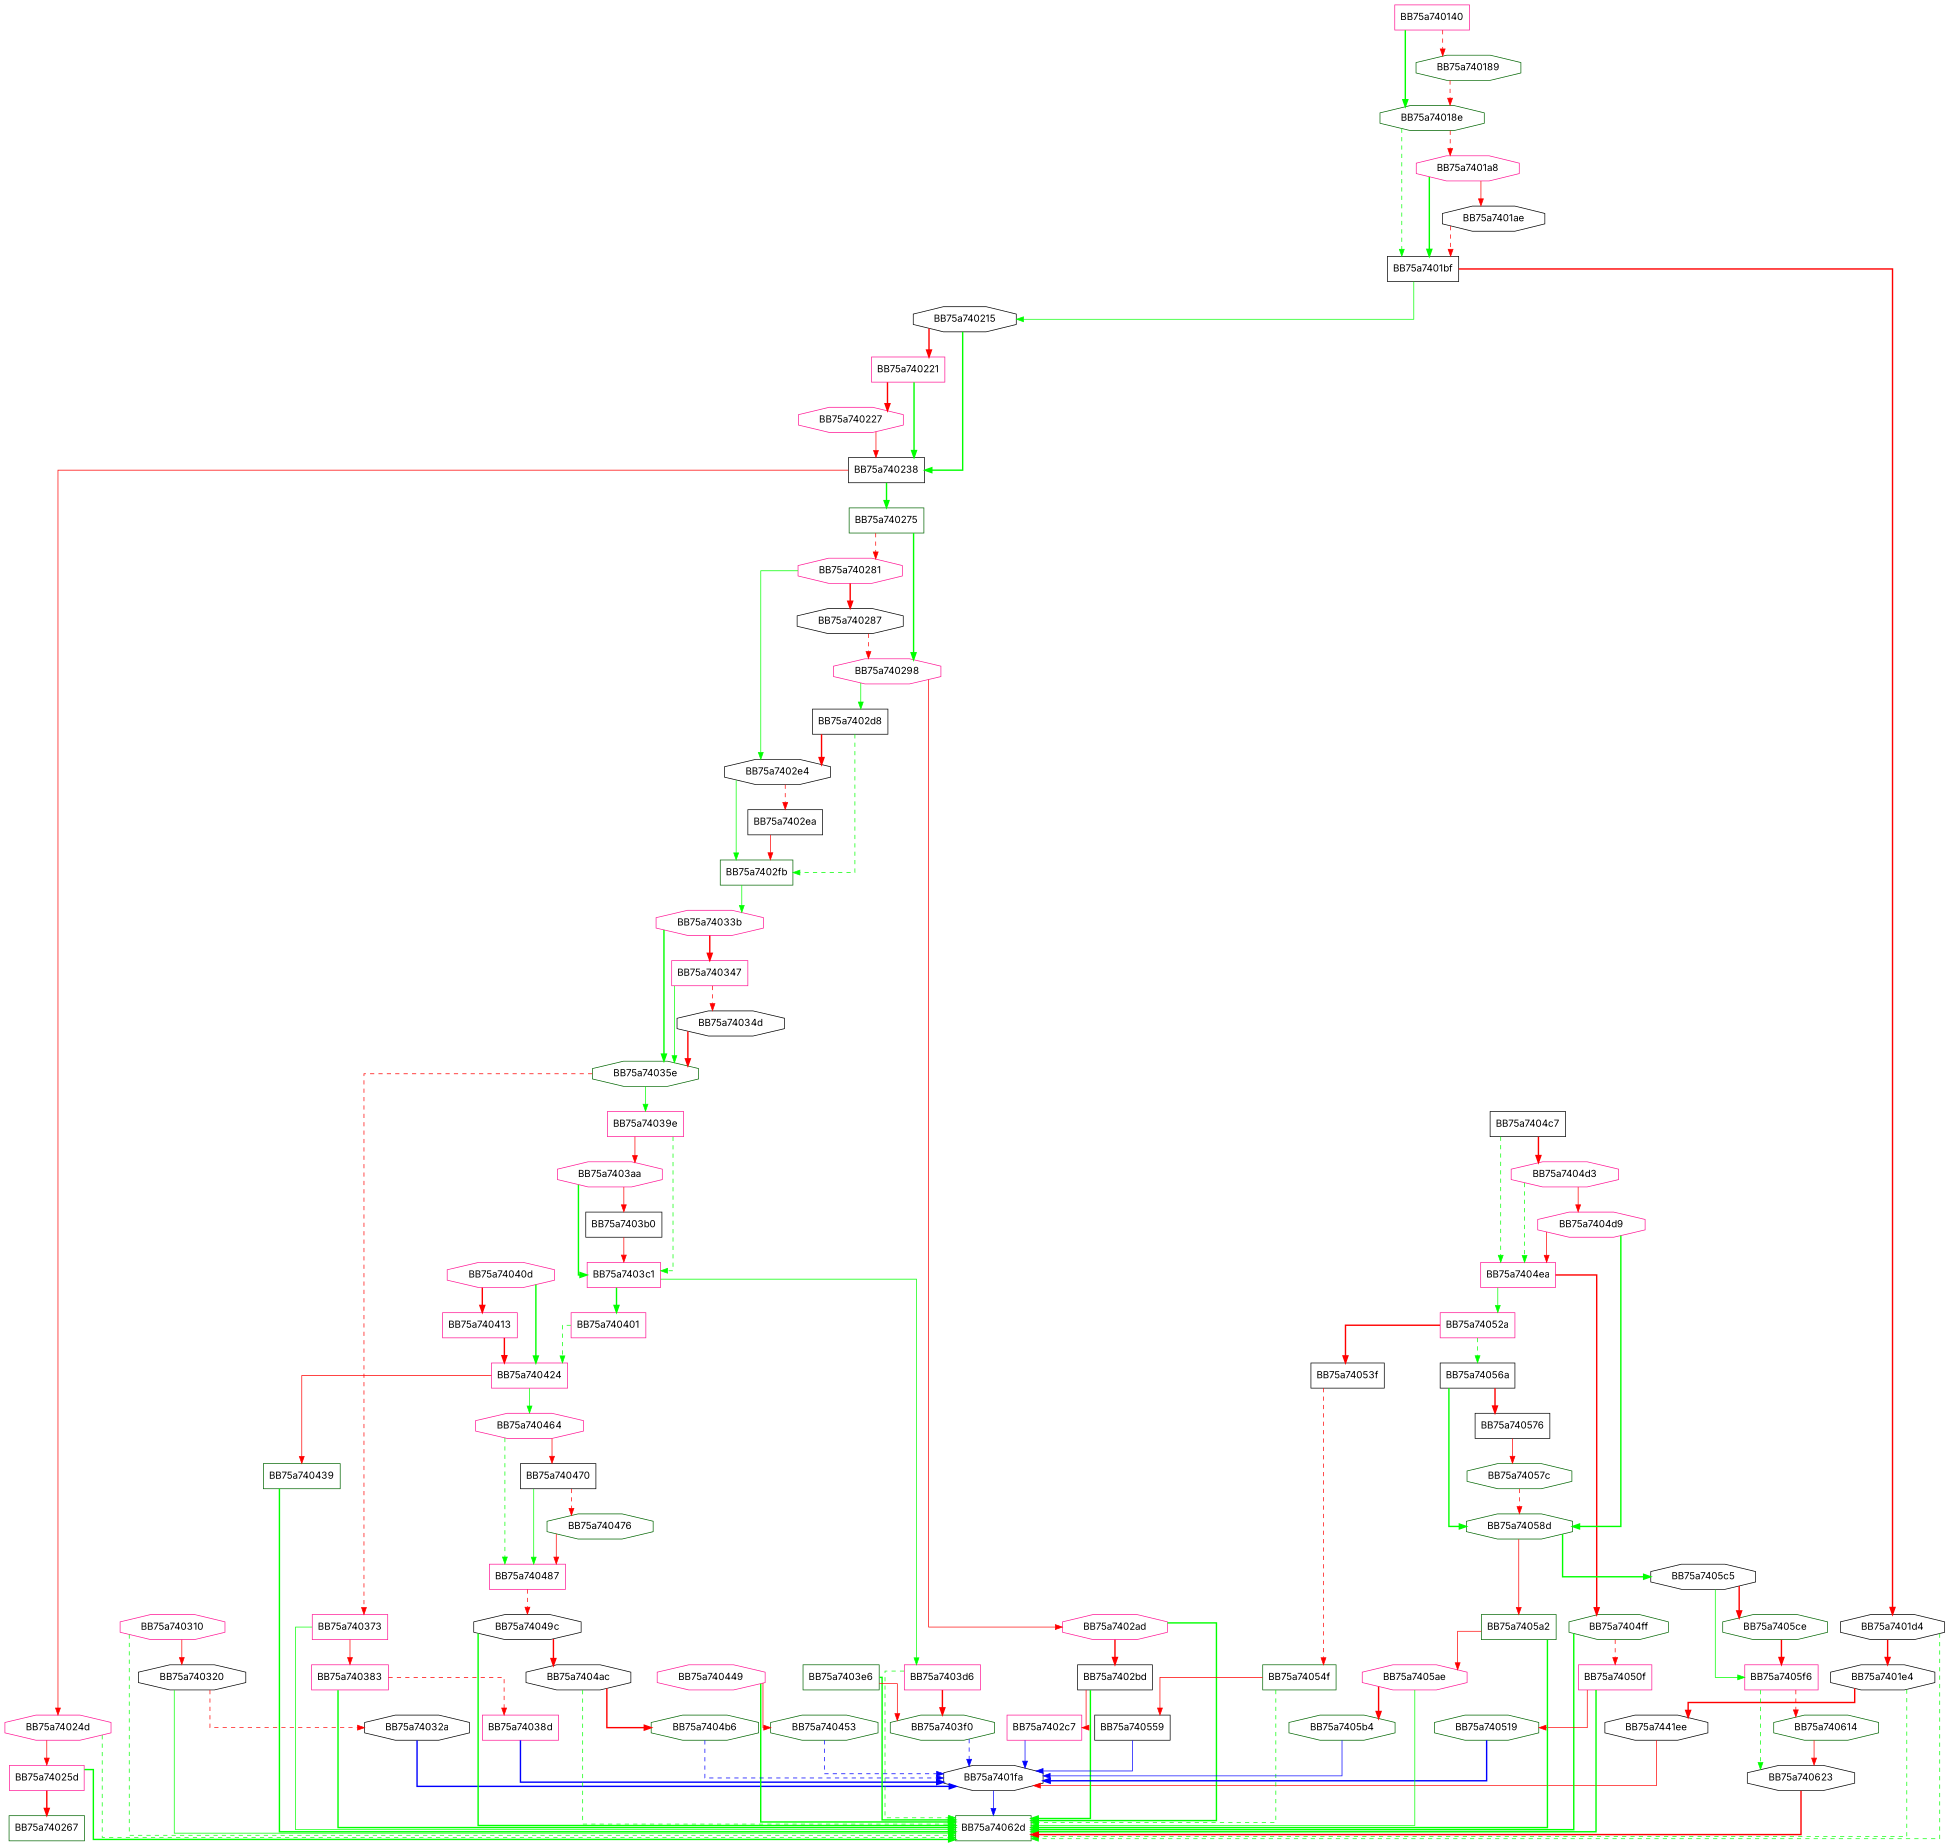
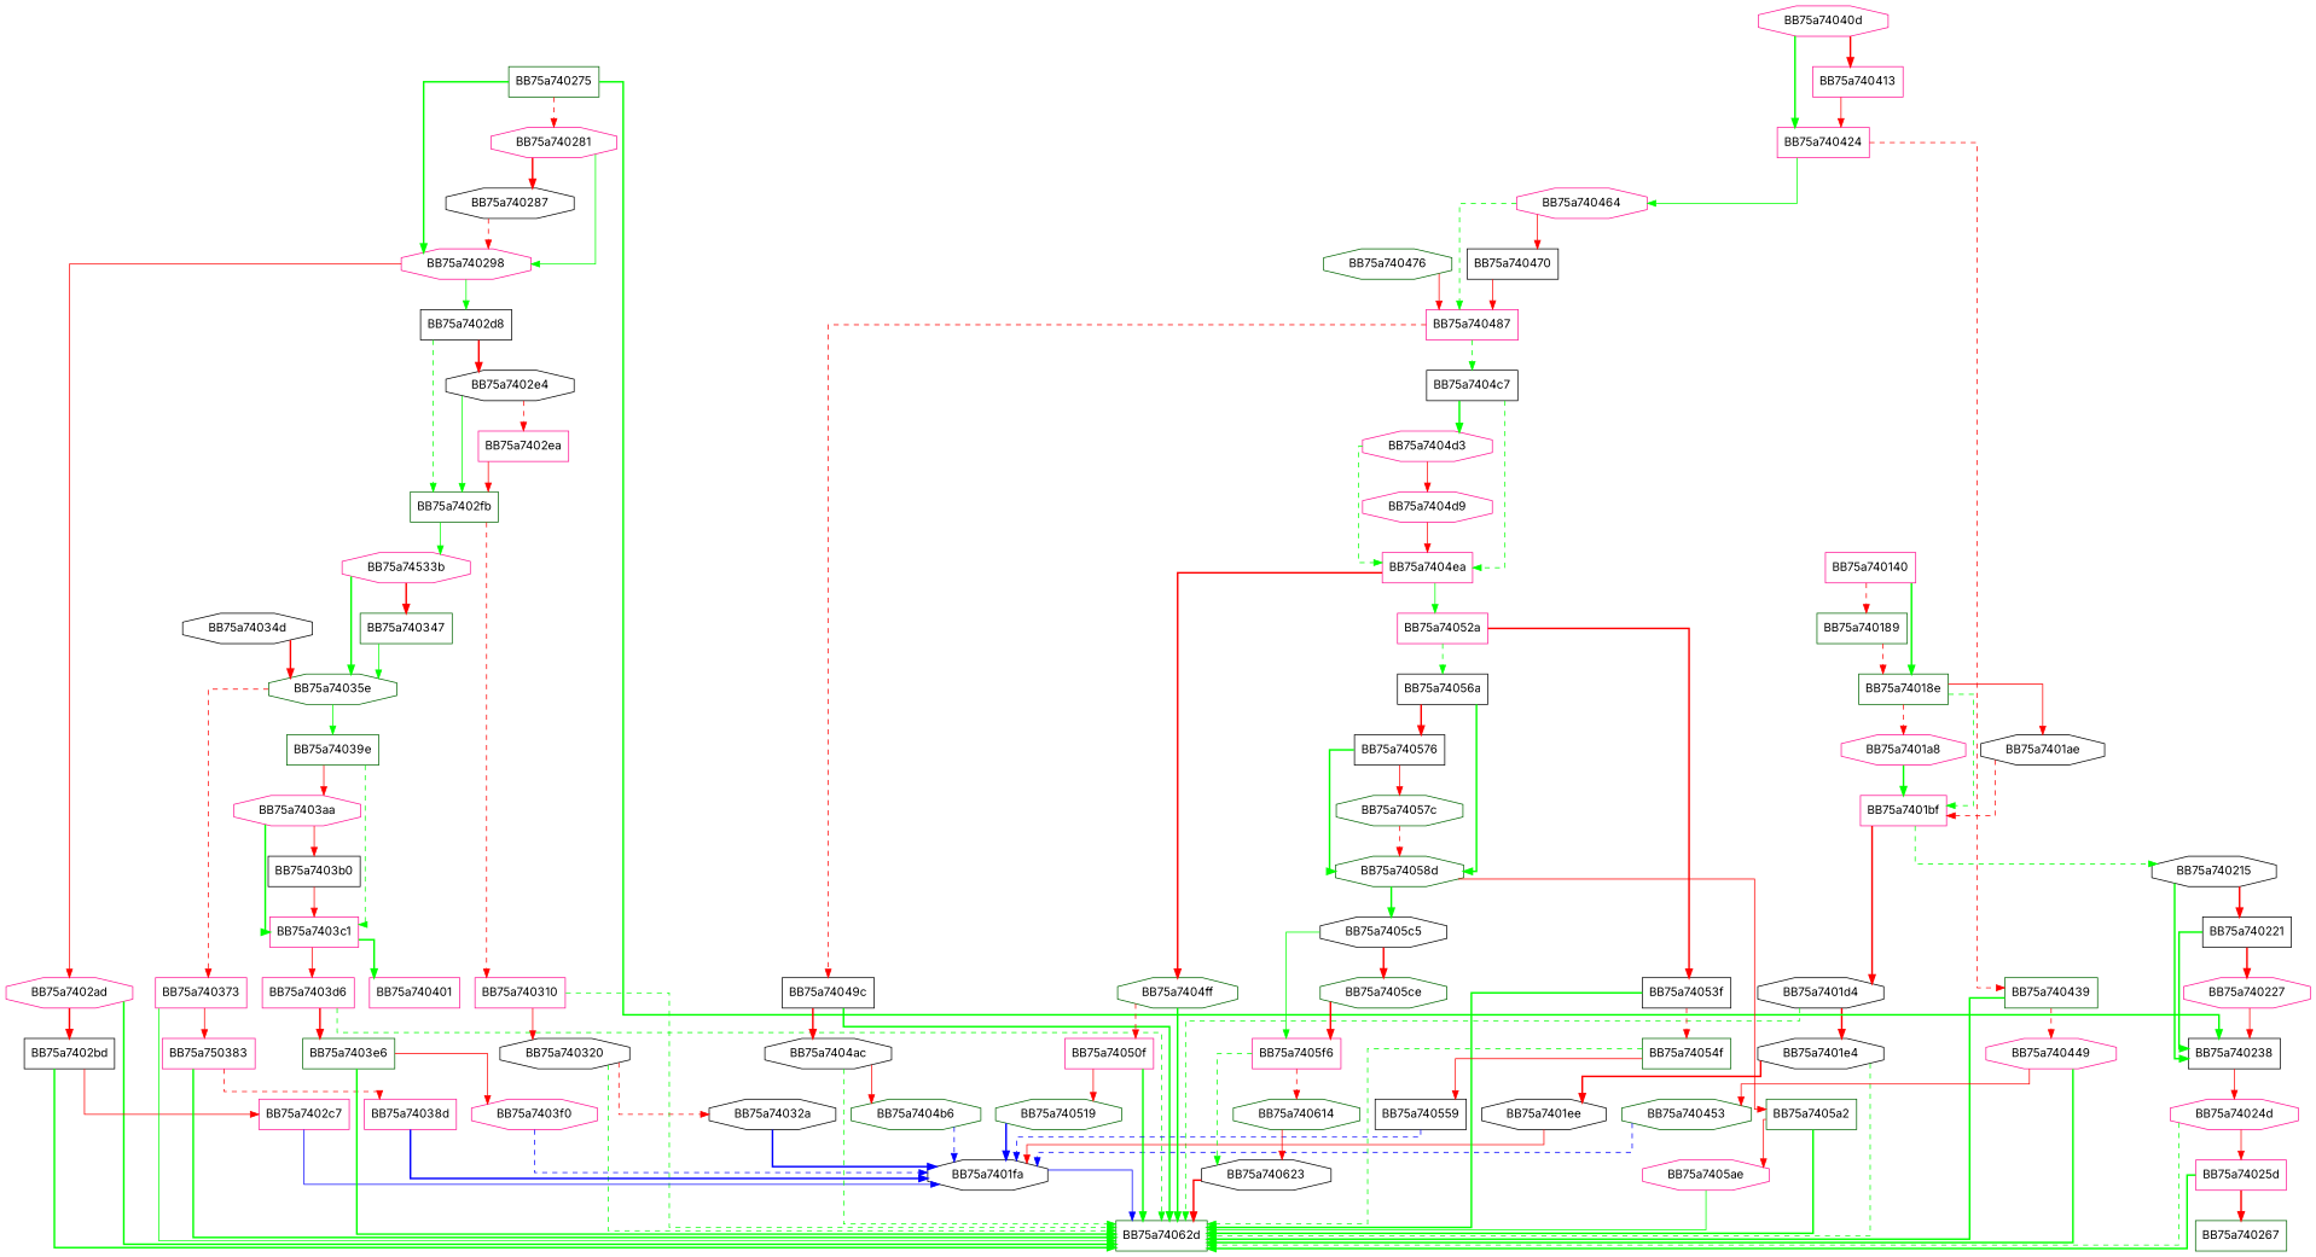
  digraph {
    fontname=Inter
    splines=ortho
    node [color=deeppink fontname=Inter shape=octagon]
    edge [color=red fontname=Inter style=bold]
-   BB75a74018e [color=darkgreen]
+   BB75a74018e [color=darkgreen shape=box]
    BB75a740140 [shape=box]
-   BB75a740189 [color=darkgreen]
-   BB75a7401bf [color=black shape=box]
+   BB75a740189 [color=darkgreen shape=box]
+   BB75a7401bf [shape=box]
    BB75a7401a8
    BB75a740215 [color=black]
    BB75a7401d4 [color=black]
    BB75a7401ae [color=black]
    BB75a740238 [color=black shape=box]
-   BB75a740221 [shape=box]
+   BB75a740221 [color=black shape=box]
    BB75a74062d [color=darkgreen shape=box]
    BB75a7401e4 [color=black]
    BB75a740275 [color=darkgreen shape=box]
    BB75a74024d
    BB75a740227
-   BB75a7401ee [color=black label=BB75a7441ee]
+   BB75a7401ee [color=black]
    BB75a7401fa [color=black]
    BB75a740298
    BB75a740281
    BB75a74025d [shape=box]
    BB75a7402d8 [color=black shape=box]
    BB75a7402ad
    BB75a740287 [color=black]
    BB75a740267 [color=darkgreen shape=box]
    BB75a7402fb [color=darkgreen shape=box]
    BB75a7402e4 [color=black]
    BB75a7402bd [color=black shape=box]
-   BB75a74033b
-   BB75a740310
-   BB75a7402ea [color=black shape=box]
+   BB75a74033b [label=BB75a74533b]
+   BB75a740310 [shape=box]
+   BB75a7402ea [shape=box]
    BB75a7402c7 [shape=box]
    BB75a74035e [color=darkgreen]
-   BB75a740347 [shape=box]
+   BB75a740347 [color=darkgreen shape=box]
    BB75a740320 [color=black]
-   BB75a74039e [shape=box]
+   BB75a74039e [color=darkgreen shape=box]
    BB75a740373 [shape=box]
    BB75a74034d [color=black]
    BB75a74032a [color=black]
    BB75a7403c1 [shape=box]
    BB75a7403aa
-   BB75a740383 [shape=box]
+   BB75a740383 [shape=box label=BB75a750383]
    BB75a740401 [shape=box]
    BB75a7403d6 [shape=box]
    BB75a7403b0 [color=black shape=box]
    BB75a74038d [shape=box]
    BB75a740424 [shape=box]
    BB75a7403e6 [color=darkgreen shape=box]
    BB75a740464
    BB75a740439 [color=darkgreen shape=box]
    BB75a74040d
    BB75a740413 [shape=box]
-   BB75a7403f0 [color=darkgreen]
+   BB75a7403f0
    BB75a740487 [shape=box]
    BB75a740470 [color=black shape=box]
    BB75a740449
    BB75a7404c7 [color=black shape=box]
-   BB75a74049c [color=black]
+   BB75a74049c [color=black shape=box]
    BB75a740476 [color=darkgreen]
    BB75a740453 [color=darkgreen]
    BB75a7404ea [shape=box]
    BB75a7404d3
    BB75a7404ac [color=black]
    BB75a74052a [shape=box]
    BB75a7404ff [color=darkgreen]
    BB75a7404d9
    BB75a7404b6 [color=darkgreen]
    BB75a74056a [color=black shape=box]
    BB75a74053f [color=black shape=box]
    BB75a74050f [shape=box]
    BB75a74058d [color=darkgreen]
    BB75a740576 [color=black shape=box]
    BB75a74054f [color=darkgreen shape=box]
    BB75a740519 [color=darkgreen]
    BB75a7405c5 [color=black]
    BB75a7405a2 [color=darkgreen shape=box]
    BB75a74057c [color=darkgreen]
    BB75a740559 [color=black shape=box]
    BB75a7405f6 [shape=box]
    BB75a7405ce [color=darkgreen]
    BB75a7405ae
    BB75a740623 [color=black]
    BB75a740614 [color=darkgreen]
-   BB75a7405b4 [color=darkgreen]
    BB75a74018e -> BB75a7401bf [color=green style=dashed]
    BB75a74018e -> BB75a7401a8 [style=dashed]
    BB75a740140 -> BB75a74018e [color=green]
    BB75a740140 -> BB75a740189 [style=dashed]
    BB75a740189 -> BB75a74018e [style=dashed]
-   BB75a7401bf -> BB75a740215 [color=green style=solid]
+   BB75a7401bf -> BB75a740215 [color=green style=dashed]
    BB75a7401bf -> BB75a7401d4
    BB75a7401a8 -> BB75a7401bf [color=green]
-   BB75a7401a8 -> BB75a7401ae [style=solid]
+   BB75a74018e -> BB75a7401ae [style=solid]
    BB75a740215 -> BB75a740238 [color=green]
    BB75a740215 -> BB75a740221
    BB75a7401d4 -> BB75a74062d [color=green style=dashed]
    BB75a7401d4 -> BB75a7401e4
    BB75a7401ae -> BB75a7401bf [style=dashed]
-   BB75a740238 -> BB75a740275 [color=green]
+   BB75a740275 -> BB75a740238 [color=green]
    BB75a740238 -> BB75a74024d [style=solid]
    BB75a740221 -> BB75a740238 [color=green]
    BB75a740221 -> BB75a740227
    BB75a7401e4 -> BB75a74062d [color=green style=dashed]
    BB75a7401e4 -> BB75a7401ee
    BB75a740275 -> BB75a740298 [color=green]
    BB75a740275 -> BB75a740281 [style=dashed]
    BB75a74024d -> BB75a74062d [color=green style=dashed]
    BB75a74024d -> BB75a74025d [style=solid]
    BB75a740227 -> BB75a740238 [style=solid]
    BB75a7401ee -> BB75a7401fa [style=solid]
    BB75a7401fa -> BB75a74062d [color=blue style=solid]
    BB75a740298 -> BB75a7402d8 [color=green style=solid]
    BB75a740298 -> BB75a7402ad [style=solid]
-   BB75a740281 -> BB75a7402e4 [color=green style=solid]
+   BB75a740281 -> BB75a740298 [color=green style=solid]
    BB75a740281 -> BB75a740287
    BB75a74025d -> BB75a74062d [color=green]
    BB75a74025d -> BB75a740267
    BB75a7402d8 -> BB75a7402fb [color=green style=dashed]
    BB75a7402d8 -> BB75a7402e4
    BB75a7402ad -> BB75a74062d [color=green]
    BB75a7402ad -> BB75a7402bd
    BB75a740287 -> BB75a740298 [style=dashed]
    BB75a7402fb -> BB75a74033b [color=green style=solid]
+   BB75a7402fb -> BB75a740310 [style=dashed]
    BB75a7402e4 -> BB75a7402fb [color=green style=solid]
    BB75a7402e4 -> BB75a7402ea [style=dashed]
    BB75a7402bd -> BB75a74062d [color=green]
    BB75a7402bd -> BB75a7402c7 [style=solid]
    BB75a74033b -> BB75a74035e [color=green]
    BB75a74033b -> BB75a740347
    BB75a740310 -> BB75a74062d [color=green style=dashed]
    BB75a740310 -> BB75a740320 [style=solid]
    BB75a7402ea -> BB75a7402fb [style=solid]
    BB75a7402c7 -> BB75a7401fa [color=blue style=solid]
    BB75a74035e -> BB75a74039e [color=green style=solid]
    BB75a74035e -> BB75a740373 [style=dashed]
    BB75a740347 -> BB75a74035e [color=green style=solid]
-   BB75a740347 -> BB75a74034d [style=dashed]
-   BB75a740320 -> BB75a74062d [color=green style=solid]
+   BB75a740320 -> BB75a74062d [color=green style=dashed]
    BB75a740320 -> BB75a74032a [style=dashed]
    BB75a74039e -> BB75a7403c1 [color=green style=dashed]
    BB75a74039e -> BB75a7403aa [style=solid]
    BB75a740373 -> BB75a74062d [color=green style=solid]
    BB75a740373 -> BB75a740383 [style=solid]
    BB75a74034d -> BB75a74035e
    BB75a74032a -> BB75a7401fa [color=blue]
    BB75a7403c1 -> BB75a740401 [color=green]
-   BB75a7403c1 -> BB75a7403d6 [color=green style=solid]
+   BB75a7403c1 -> BB75a7403d6 [style=solid]
    BB75a7403aa -> BB75a7403c1 [color=green]
    BB75a7403aa -> BB75a7403b0 [style=solid]
    BB75a740383 -> BB75a74062d [color=green]
    BB75a740383 -> BB75a74038d [style=dashed]
-   BB75a740401 -> BB75a740424 [color=green style=dashed]
    BB75a7403d6 -> BB75a74062d [color=green style=dashed]
-   BB75a7403d6 -> BB75a7403f0
+   BB75a7403d6 -> BB75a7403e6
    BB75a7403b0 -> BB75a7403c1 [style=solid]
    BB75a74038d -> BB75a7401fa [color=blue]
    BB75a740424 -> BB75a740464 [color=green style=solid]
-   BB75a740424 -> BB75a740439 [style=solid]
+   BB75a740424 -> BB75a740439 [style=dashed]
    BB75a7403e6 -> BB75a74062d [color=green]
    BB75a7403e6 -> BB75a7403f0 [style=solid]
    BB75a740464 -> BB75a740487 [color=green style=dashed]
    BB75a740464 -> BB75a740470 [style=solid]
    BB75a740439 -> BB75a74062d [color=green]
+   BB75a740439 -> BB75a740449 [style=dashed]
    BB75a74040d -> BB75a740424 [color=green]
    BB75a74040d -> BB75a740413
-   BB75a740413 -> BB75a740424
+   BB75a740413 -> BB75a740424 [style=solid]
    BB75a7403f0 -> BB75a7401fa [color=blue style=dashed]
+   BB75a740487 -> BB75a7404c7 [color=green style=dashed]
    BB75a740487 -> BB75a74049c [style=dashed]
-   BB75a740470 -> BB75a740487 [color=green style=solid]
-   BB75a740470 -> BB75a740476 [style=dashed]
+   BB75a740470 -> BB75a740487 [style=solid]
    BB75a740449 -> BB75a74062d [color=green]
    BB75a740449 -> BB75a740453 [style=solid]
    BB75a7404c7 -> BB75a7404ea [color=green style=dashed]
-   BB75a7404c7 -> BB75a7404d3
+   BB75a7404c7 -> BB75a7404d3 [color=green]
    BB75a74049c -> BB75a74062d [color=green]
    BB75a74049c -> BB75a7404ac
    BB75a740476 -> BB75a740487 [style=solid]
    BB75a740453 -> BB75a7401fa [color=blue style=dashed]
    BB75a7404ea -> BB75a74052a [color=green style=solid]
    BB75a7404ea -> BB75a7404ff
    BB75a7404d3 -> BB75a7404ea [color=green style=dashed]
    BB75a7404d3 -> BB75a7404d9 [style=solid]
    BB75a7404ac -> BB75a74062d [color=green style=dashed]
-   BB75a7404ac -> BB75a7404b6
+   BB75a7404ac -> BB75a7404b6 [style=solid]
    BB75a74052a -> BB75a74056a [color=green style=dashed]
    BB75a74052a -> BB75a74053f
    BB75a7404ff -> BB75a74062d [color=green]
    BB75a7404ff -> BB75a74050f [style=dashed]
    BB75a7404d9 -> BB75a7404ea [style=solid]
    BB75a7404b6 -> BB75a7401fa [color=blue style=dashed]
    BB75a74056a -> BB75a74058d [color=green]
    BB75a74056a -> BB75a740576
+   BB75a74053f -> BB75a74062d [color=green]
    BB75a74053f -> BB75a74054f [style=dashed]
    BB75a74050f -> BB75a74062d [color=green]
    BB75a74050f -> BB75a740519 [style=solid]
    BB75a74058d -> BB75a7405c5 [color=green]
    BB75a74058d -> BB75a7405a2 [style=solid]
-   BB75a7404d9 -> BB75a74058d [color=green]
+   BB75a740576 -> BB75a74058d [color=green]
    BB75a740576 -> BB75a74057c [style=solid]
    BB75a74054f -> BB75a74062d [color=green style=dashed]
    BB75a74054f -> BB75a740559 [style=solid]
    BB75a740519 -> BB75a7401fa [color=blue]
    BB75a7405c5 -> BB75a7405f6 [color=green style=solid]
    BB75a7405c5 -> BB75a7405ce
    BB75a7405a2 -> BB75a74062d [color=green]
    BB75a7405a2 -> BB75a7405ae [style=solid]
    BB75a74057c -> BB75a74058d [style=dashed]
-   BB75a740559 -> BB75a7401fa [color=blue style=solid]
+   BB75a740559 -> BB75a7401fa [color=blue style=dashed]
    BB75a7405f6 -> BB75a740623 [color=green style=dashed]
    BB75a7405f6 -> BB75a740614 [style=dashed]
    BB75a7405ce -> BB75a7405f6
    BB75a7405ae -> BB75a74062d [color=green style=solid]
-   BB75a7405ae -> BB75a7405b4
    BB75a740623 -> BB75a74062d
    BB75a740614 -> BB75a740623 [style=solid]
-   BB75a7405b4 -> BB75a7401fa [color=blue style=solid]
  }
